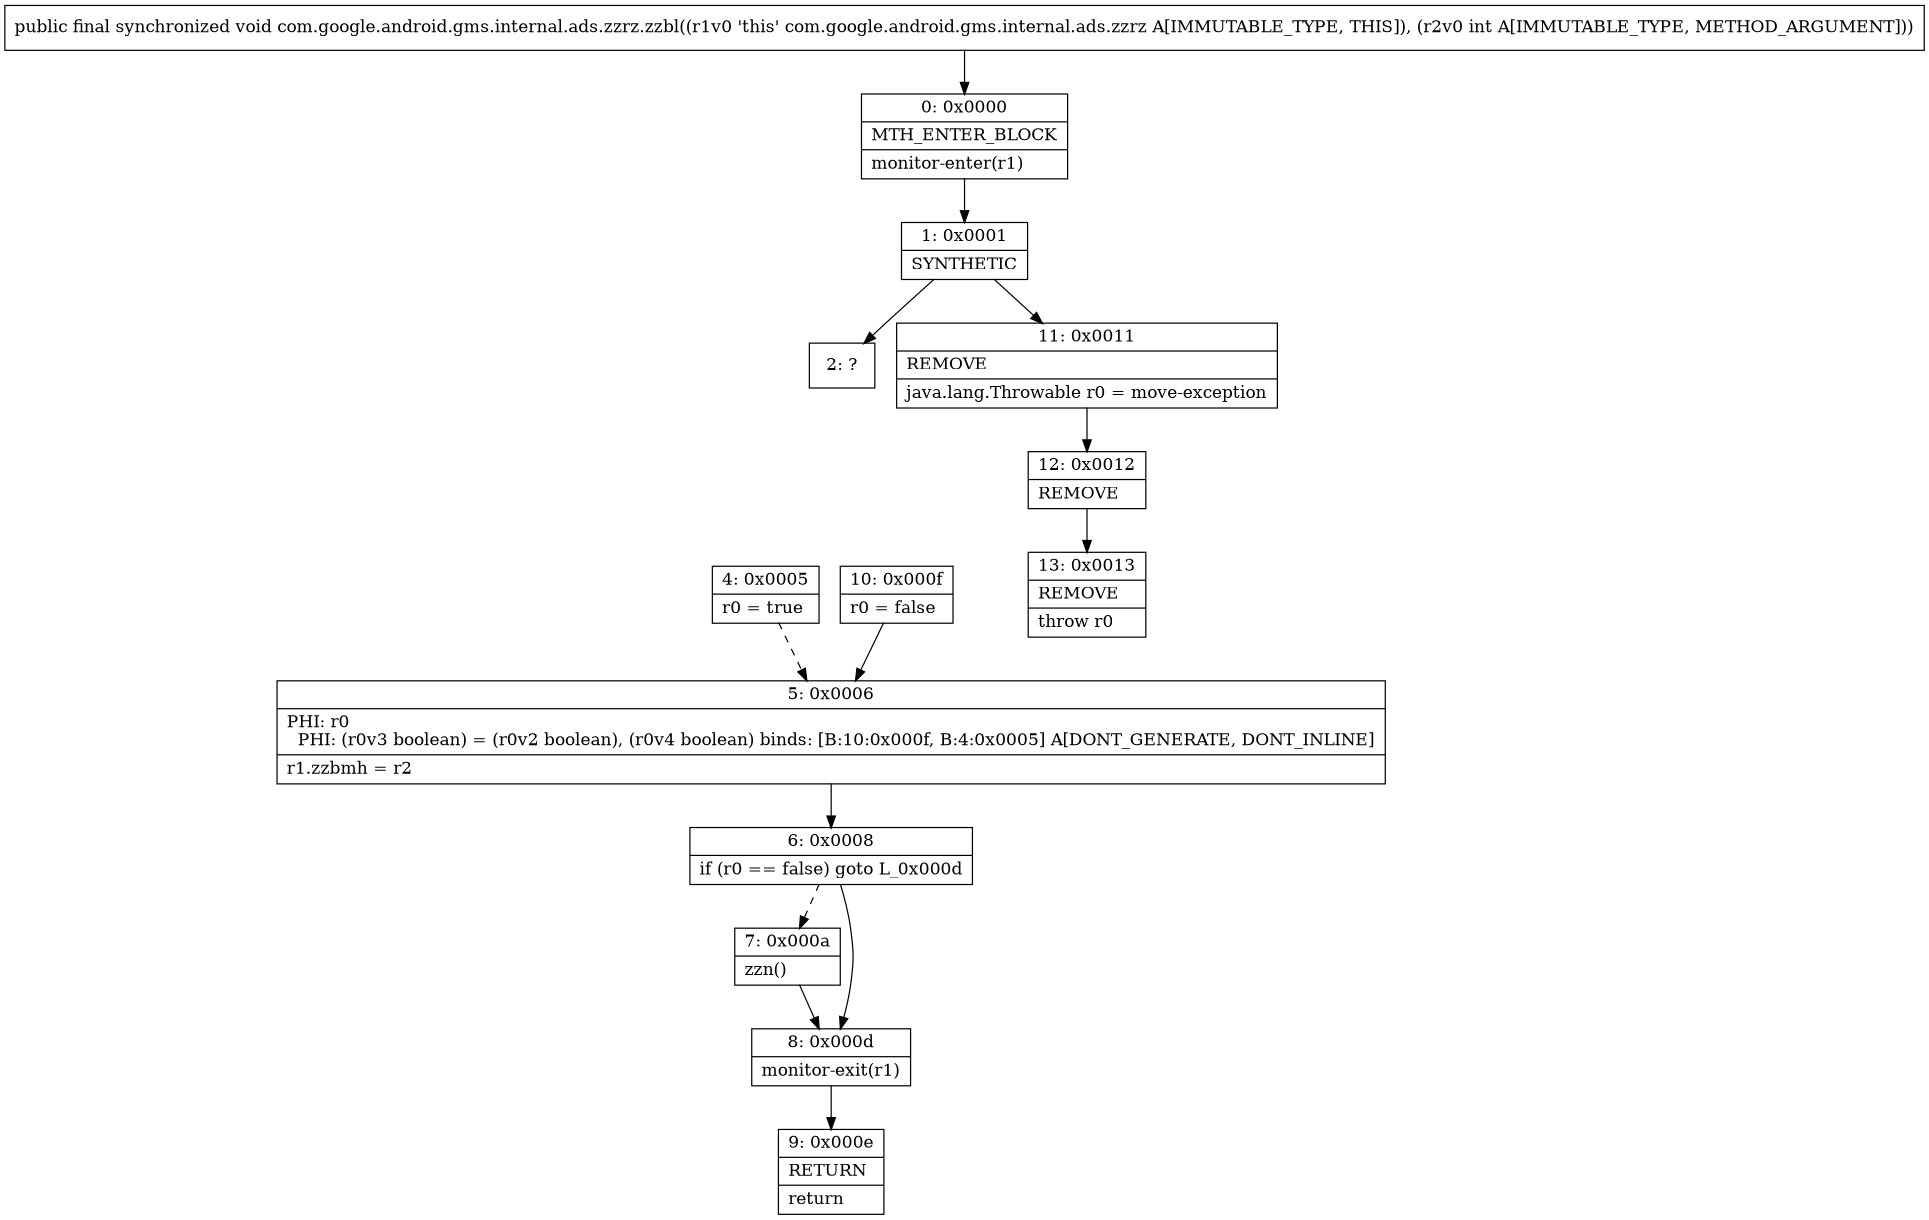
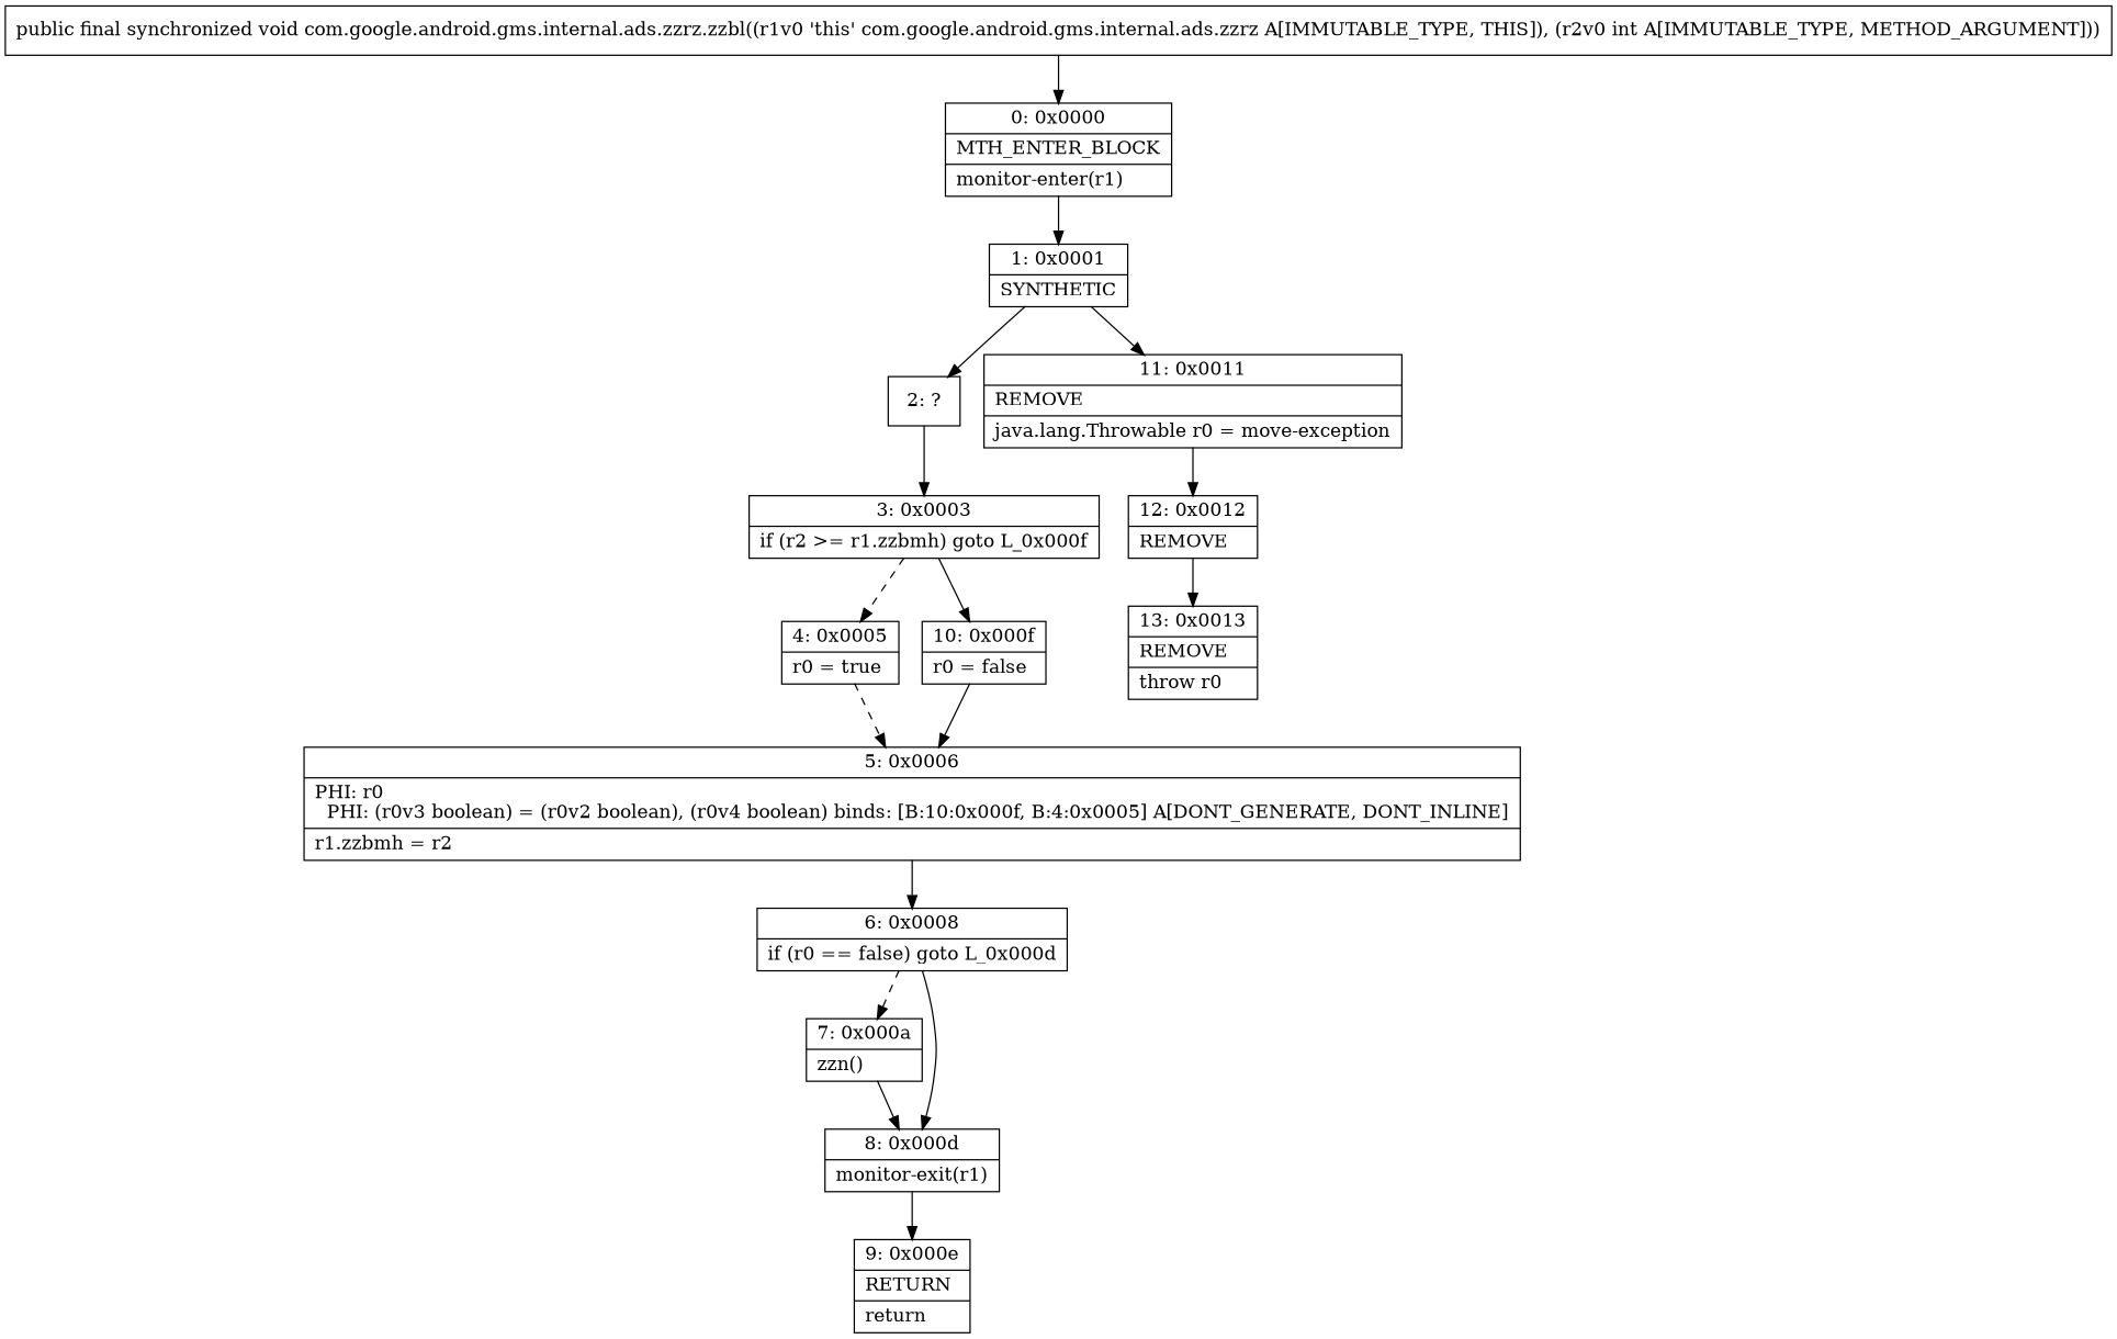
  digraph {
    node [shape=record]
    n1 [label="{0\:\ 0x0000|MTH_ENTER_BLOCK\l|monitor\-enter(r1)\l}"]
    n2 [label="{1\:\ 0x0001|SYNTHETIC\l}"]
    n3 [label="{2\:\ ?}"]
    n4 [label="{11\:\ 0x0011|REMOVE\l|java.lang.Throwable r0 = move\-exception\l}"]
+   n5 [label="{3\:\ 0x0003|if (r2 \>= r1.zzbmh) goto L_0x000f\l}"]
    n6 [label="{12\:\ 0x0012|REMOVE\l}"]
    n7 [label="{4\:\ 0x0005|r0 = true\l}"]
    n8 [label="{10\:\ 0x000f|r0 = false\l}"]
    n9 [label="{5\:\ 0x0006|PHI: r0 \l  PHI: (r0v3 boolean) = (r0v2 boolean), (r0v4 boolean) binds: [B:10:0x000f, B:4:0x0005] A[DONT_GENERATE, DONT_INLINE]\l|r1.zzbmh = r2\l}"]
    n10 [label="{6\:\ 0x0008|if (r0 == false) goto L_0x000d\l}"]
    n11 [label="{7\:\ 0x000a|zzn()\l}"]
    n12 [label="{8\:\ 0x000d|monitor\-exit(r1)\l}"]
    n13 [label="{9\:\ 0x000e|RETURN\l|return\l}"]
    n14 [label="{13\:\ 0x0013|REMOVE\l|throw r0\l}"]
    n15 [label="{public final synchronized void com.google.android.gms.internal.ads.zzrz.zzbl((r1v0 'this' com.google.android.gms.internal.ads.zzrz A[IMMUTABLE_TYPE, THIS]), (r2v0 int A[IMMUTABLE_TYPE, METHOD_ARGUMENT])) }"]
    n1 -> n2
    n2 -> n3
    n2 -> n4
+   n3 -> n5
    n4 -> n6
+   n5 -> n7 [style=dashed]
+   n5 -> n8
    n6 -> n14
    n7 -> n9 [style=dashed]
    n8 -> n9
    n9 -> n10
    n10 -> n11 [style=dashed]
    n10 -> n12
    n11 -> n12
    n12 -> n13
    n15 -> n1
  }
